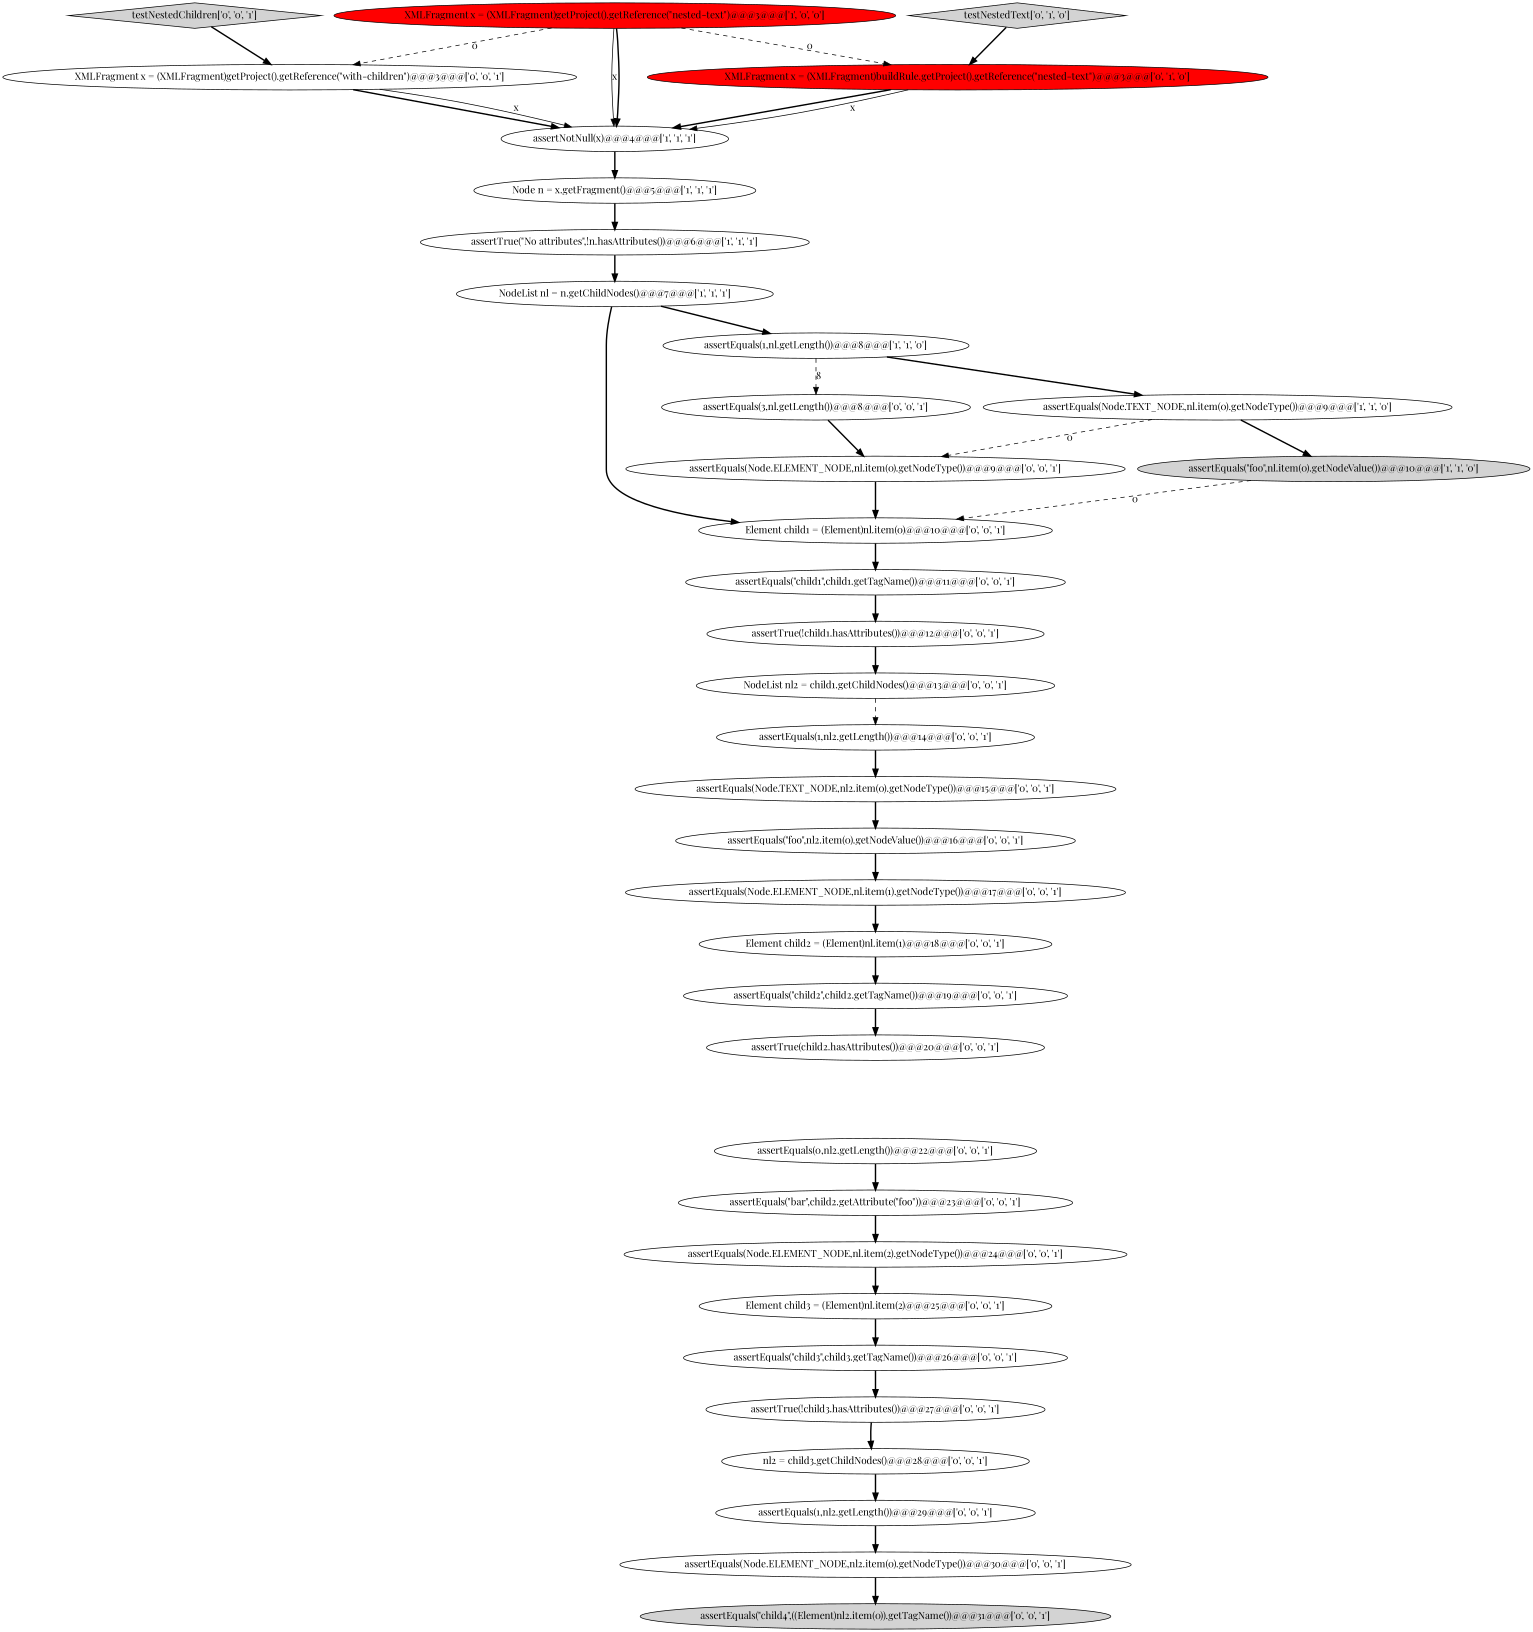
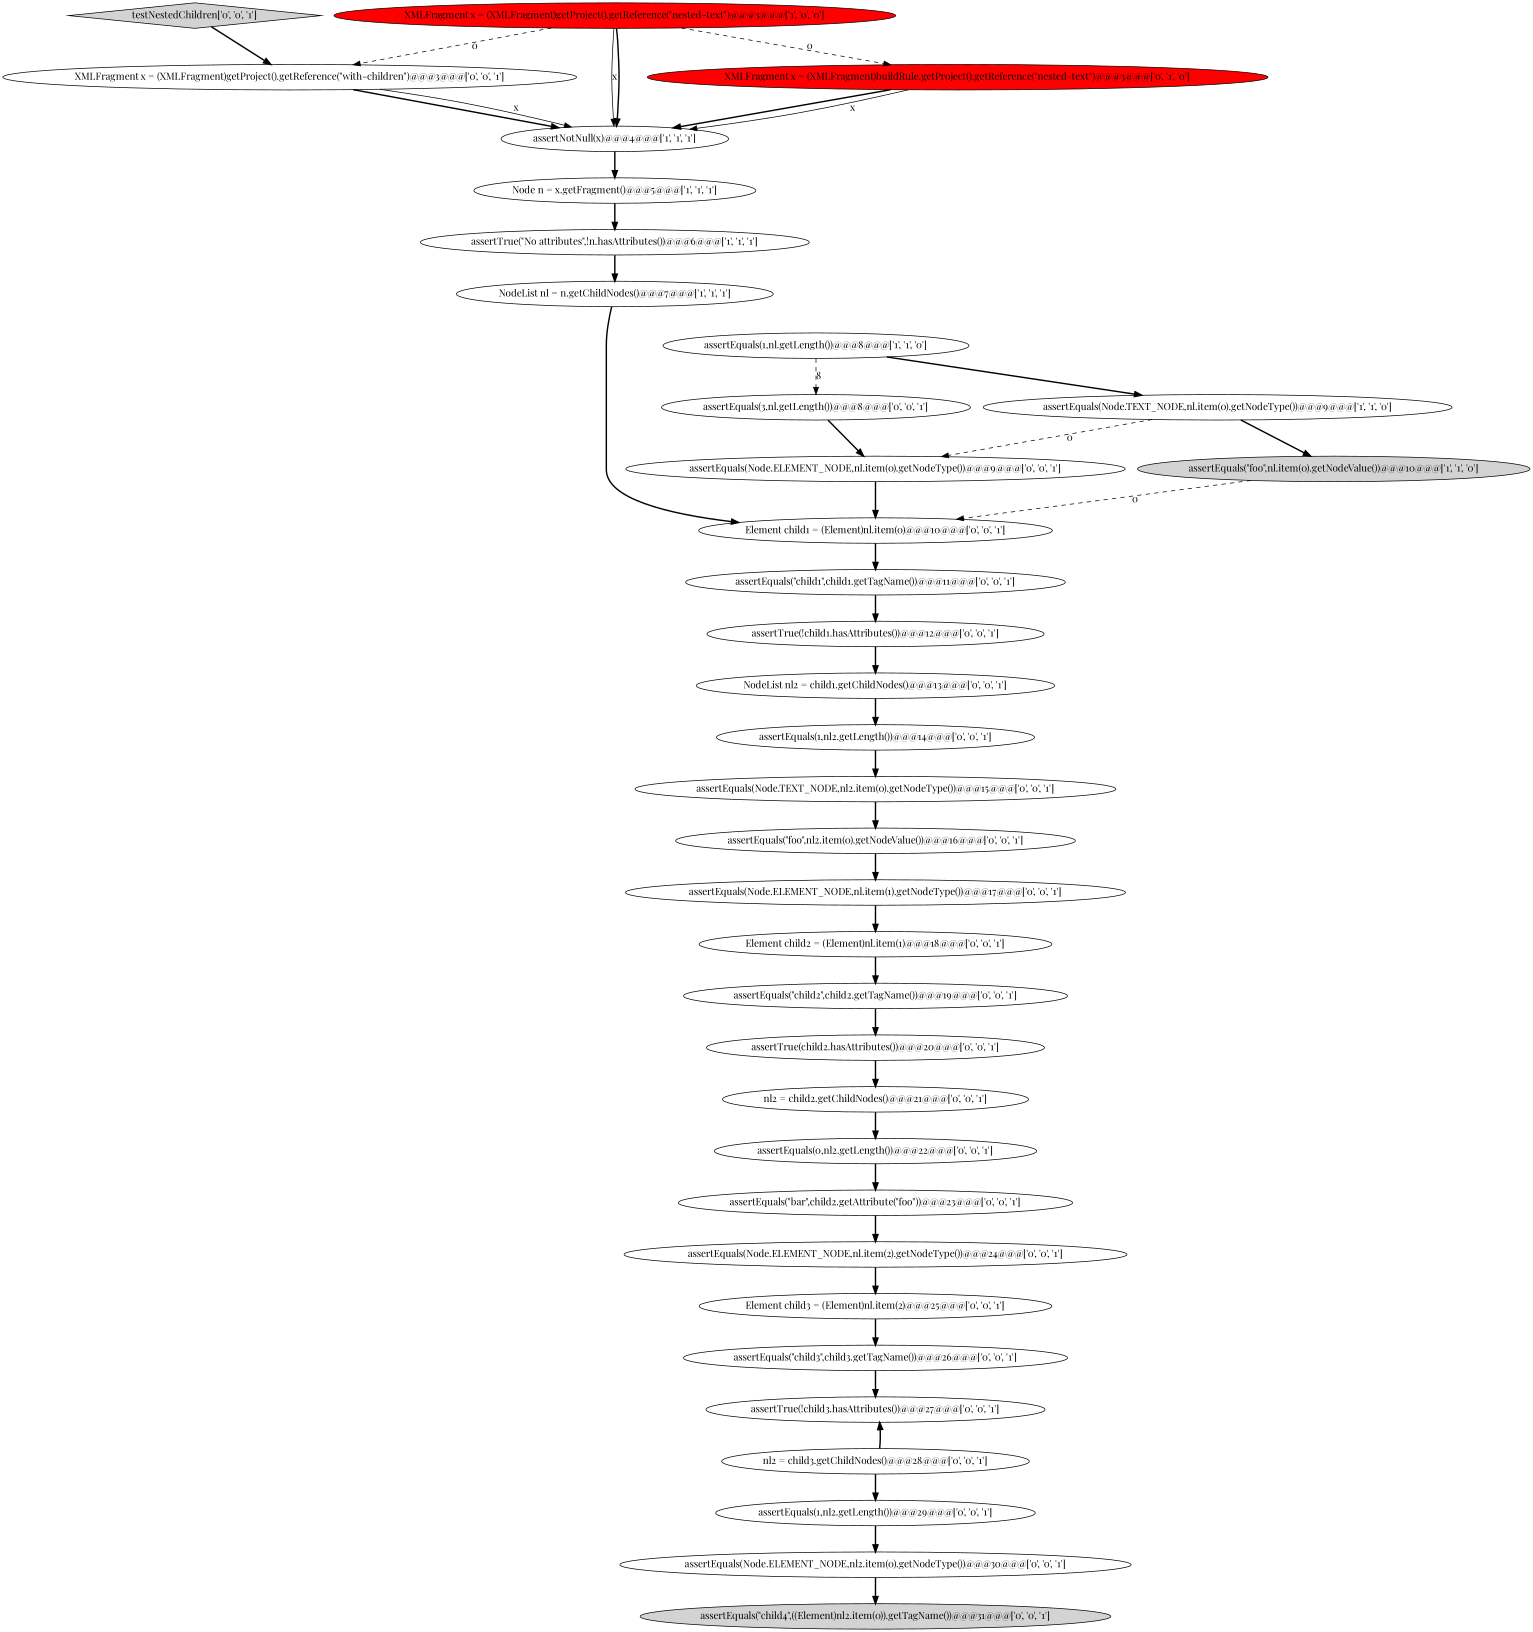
  digraph {
    fontname="Playfair Display"
    node [fillcolor=white fontname="Playfair Display" shape=ellipse style=filled]
    edge [fontname="Playfair Display" style=bold]
    n1 [label="assertEquals(\"bar\",child2.getAttribute(\"foo\"))@@@23@@@['0', '0', '1']"]
    n2 [label="assertEquals(Node.ELEMENT_NODE,nl.item(2).getNodeType())@@@24@@@['0', '0', '1']"]
    n3 [label="Element child3 = (Element)nl.item(2)@@@25@@@['0', '0', '1']"]
    n4 [label="assertEquals(1,nl2.getLength())@@@14@@@['0', '0', '1']"]
    n5 [label="assertEquals(Node.TEXT_NODE,nl2.item(0).getNodeType())@@@15@@@['0', '0', '1']"]
    n6 [label="assertEquals(\"foo\",nl2.item(0).getNodeValue())@@@16@@@['0', '0', '1']"]
    n7 [label="assertNotNull(x)@@@4@@@['1', '1', '1']"]
    n8 [label="Node n = x.getFragment()@@@5@@@['1', '1', '1']"]
    n9 [label="assertTrue(\"No attributes\",!n.hasAttributes())@@@6@@@['1', '1', '1']"]
    n10 [label="assertEquals(\"child3\",child3.getTagName())@@@26@@@['0', '0', '1']"]
    n11 [label="assertTrue(!child3.hasAttributes())@@@27@@@['0', '0', '1']"]
    n12 [label="nl2 = child3.getChildNodes()@@@28@@@['0', '0', '1']"]
    n13 [label="assertEquals(1,nl2.getLength())@@@29@@@['0', '0', '1']"]
    n14 [label="assertEquals(Node.ELEMENT_NODE,nl2.item(0).getNodeType())@@@30@@@['0', '0', '1']"]
    n15 [fillcolor=lightgray label="assertEquals(\"child4\",((Element)nl2.item(0)).getTagName())@@@31@@@['0', '0', '1']"]
    n16 [label="assertEquals(3,nl.getLength())@@@8@@@['0', '0', '1']"]
    n17 [label="assertEquals(Node.ELEMENT_NODE,nl.item(0).getNodeType())@@@9@@@['0', '0', '1']"]
    n18 [label="Element child1 = (Element)nl.item(0)@@@10@@@['0', '0', '1']"]
    n19 [fillcolor=lightgray label="testNestedChildren['0', '0', '1']" shape=diamond]
    n20 [label="XMLFragment x = (XMLFragment)getProject().getReference(\"with-children\")@@@3@@@['0', '0', '1']"]
-   n21 [fillcolor=lightgray label="testNestedText['0', '1', '0']" shape=diamond]
    n22 [fillcolor=red label="XMLFragment x = (XMLFragment)buildRule.getProject().getReference(\"nested-text\")@@@3@@@['0', '1', '0']"]
    n23 [fillcolor=red label="XMLFragment x = (XMLFragment)getProject().getReference(\"nested-text\")@@@3@@@['1', '0', '0']"]
    n24 [label="NodeList nl = n.getChildNodes()@@@7@@@['1', '1', '1']"]
    n25 [label="assertEquals(1,nl.getLength())@@@8@@@['1', '1', '0']"]
    n26 [label="Element child2 = (Element)nl.item(1)@@@18@@@['0', '0', '1']"]
    n27 [label="assertEquals(\"child2\",child2.getTagName())@@@19@@@['0', '0', '1']"]
    n28 [label="assertTrue(child2.hasAttributes())@@@20@@@['0', '0', '1']"]
    n29 [label="assertEquals(Node.ELEMENT_NODE,nl.item(1).getNodeType())@@@17@@@['0', '0', '1']"]
    n30 [label="assertTrue(!child1.hasAttributes())@@@12@@@['0', '0', '1']"]
    n31 [label="NodeList nl2 = child1.getChildNodes()@@@13@@@['0', '0', '1']"]
    n32 [label="assertEquals(\"child1\",child1.getTagName())@@@11@@@['0', '0', '1']"]
    n33 [fillcolor=lightgray label="assertEquals(\"foo\",nl.item(0).getNodeValue())@@@10@@@['1', '1', '0']"]
+   n34 [label="nl2 = child2.getChildNodes()@@@21@@@['0', '0', '1']"]
    n35 [label="assertEquals(0,nl2.getLength())@@@22@@@['0', '0', '1']"]
    n36 [label="assertEquals(Node.TEXT_NODE,nl.item(0).getNodeType())@@@9@@@['1', '1', '0']"]
    n1 -> n2
    n2 -> n3
    n3 -> n10
    n4 -> n5
    n5 -> n6
    n6 -> n29
    n7 -> n8
    n8 -> n9
    n9 -> n24
    n10 -> n11
-   n11 -> n12
+   n12 -> n11
    n12 -> n13
    n13 -> n14
    n14 -> n15
    n16 -> n17
    n17 -> n18
    n18 -> n32
    n19 -> n20
    n20 -> n7
    n20 -> n7 [label=x style=solid]
-   n21 -> n22
    n22 -> n7
    n22 -> n7 [label=x style=solid]
    n23 -> n7 [label=x style=solid]
    n23 -> n7
    n23 -> n20 [label=0 style=dashed]
    n23 -> n22 [label=0 style=dashed]
    n24 -> n18
-   n24 -> n25
    n25 -> n16 [label=8 style=dashed]
    n25 -> n36
    n26 -> n27
    n27 -> n28
+   n28 -> n34
    n29 -> n26
    n30 -> n31
-   n31 -> n4 [style=dashed]
+   n31 -> n4
    n32 -> n30
    n33 -> n18 [label=0 style=dashed]
+   n34 -> n35
    n35 -> n1
    n36 -> n17 [label=0 style=dashed]
    n36 -> n33
  }
